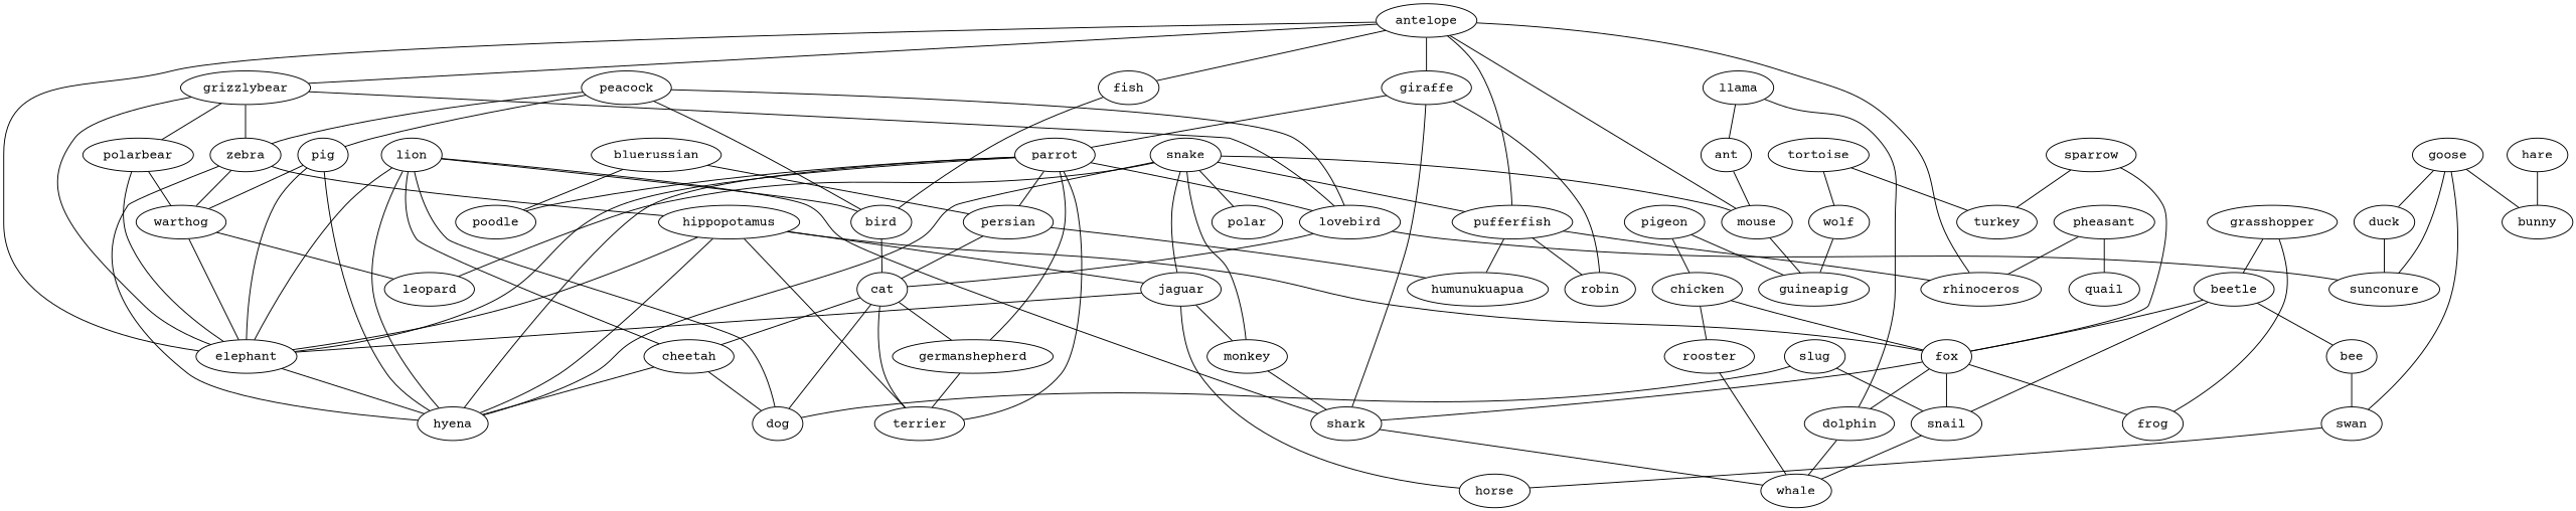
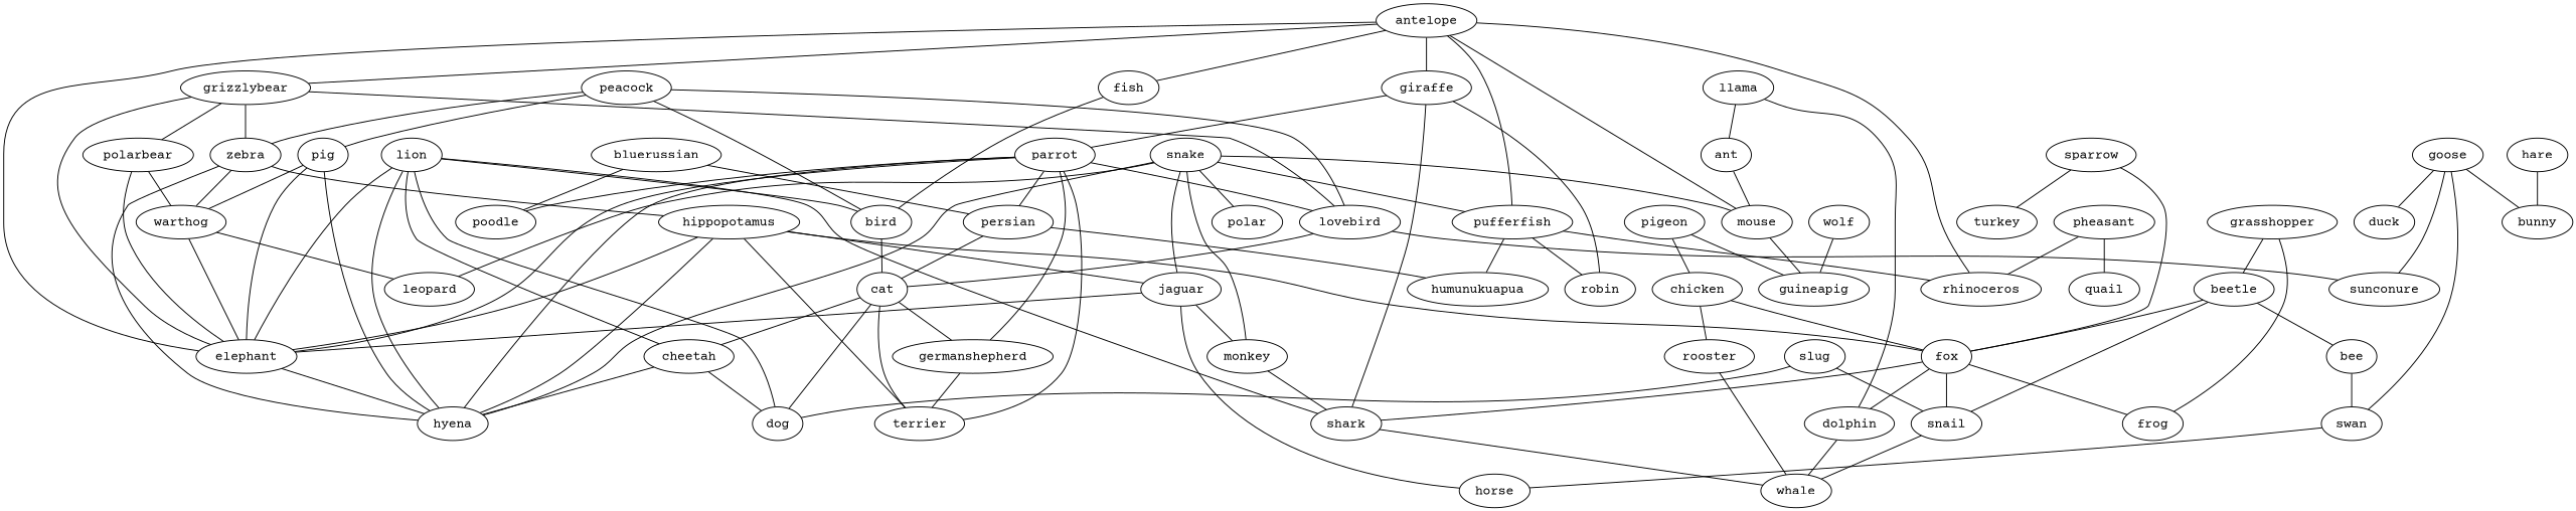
  strict graph {
    autosize=false
    fontname="Courier Prime"
    node [fontname="Courier Prime"]
    edge [fontname="Courier Prime" weight=1]
    peacock
    zebra
    lovebird
    bird
    pig
    hyena
    hippopotamus
    warthog
    sunconure
    cat
    elephant
    fox
    terrier
    jaguar
    leopard
    germanshepherd
    cheetah
    dog
    antelope
    grizzlybear
    giraffe
    fish
    pufferfish
    mouse
    rhinoceros
    polarbear
    parrot
    robin
    shark
    humunukuapua
    guineapig
    persian
    poodle
    whale
    pheasant
    quail
    sparrow
    turkey
    dolphin
    frog
    snail
    pigeon
    chicken
    rooster
    snake
    polar
    monkey
    horse
    llama
    ant
    bluerussian
    grasshopper
    beetle
    bee
    swan
    goose
    duck
    bunny
    lion
    slug
-   tortoise
    wolf
    hare
    peacock -- zebra
    peacock -- lovebird
    peacock -- bird
    peacock -- pig
    zebra -- hyena
    zebra -- hippopotamus
    zebra -- warthog
    lovebird -- sunconure
    lovebird -- cat
    bird -- cat
    pig -- hyena
    pig -- warthog
    pig -- elephant
    hippopotamus -- hyena
    hippopotamus -- elephant
    hippopotamus -- fox
    hippopotamus -- terrier
    hippopotamus -- jaguar
    warthog -- elephant
    warthog -- leopard
    cat -- terrier
    cat -- germanshepherd
    cat -- cheetah
    cat -- dog
    elephant -- hyena
    fox -- shark
    fox -- dolphin
    fox -- frog
    fox -- snail
    jaguar -- elephant
    jaguar -- monkey
    jaguar -- horse
    germanshepherd -- terrier
    cheetah -- hyena
    cheetah -- dog
    antelope -- elephant
    antelope -- grizzlybear
    antelope -- giraffe
    antelope -- fish
    antelope -- pufferfish
    antelope -- mouse
    antelope -- rhinoceros
    grizzlybear -- zebra
    grizzlybear -- lovebird
    grizzlybear -- elephant
    grizzlybear -- polarbear
    giraffe -- parrot
    giraffe -- robin
    giraffe -- shark
    fish -- bird
    pufferfish -- rhinoceros
    pufferfish -- robin
    pufferfish -- humunukuapua
    mouse -- guineapig
    polarbear -- warthog
    polarbear -- elephant
    parrot -- lovebird
    parrot -- hyena
    parrot -- elephant
    parrot -- terrier
    parrot -- germanshepherd
    parrot -- persian
    parrot -- poodle
    shark -- whale
    persian -- cat
    persian -- humunukuapua
    pheasant -- rhinoceros
    pheasant -- quail
    sparrow -- fox
    sparrow -- turkey
    dolphin -- whale
    snail -- whale
    pigeon -- guineapig
    pigeon -- chicken
    chicken -- fox
    chicken -- rooster
    rooster -- whale
    snake -- hyena
    snake -- jaguar
    snake -- leopard
    snake -- pufferfish
    snake -- mouse
    snake -- polar
    snake -- monkey
    monkey -- shark
    llama -- dolphin
    llama -- ant
    ant -- mouse
    bluerussian -- persian
    bluerussian -- poodle
    grasshopper -- frog
    grasshopper -- beetle
    beetle -- fox
    beetle -- snail
    beetle -- bee
    bee -- swan
    swan -- horse
    goose -- sunconure
    goose -- swan
    goose -- duck
    goose -- bunny
-   duck -- sunconure
    lion -- bird
    lion -- hyena
    lion -- elephant
    lion -- cheetah
    lion -- dog
    lion -- shark
    slug -- dog
    slug -- snail
-   tortoise -- turkey
-   tortoise -- wolf
    wolf -- guineapig
    hare -- bunny
  }
